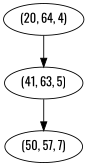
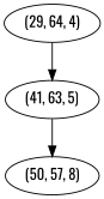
  digraph {
    fontname=Oswald
    node [fontname=Oswald]
    edge [fontname=Oswald]
    n1 [label="(41, 63, 5)"]
-   "(20, 64, 4)"
-   "(50, 57, 7)"
+   "(20, 64, 4)" [label="(29, 64, 4)"]
+   "(50, 57, 7)" [label="(50, 57, 8)"]
    n1 -> "(50, 57, 7)"
    "(20, 64, 4)" -> n1
  }
